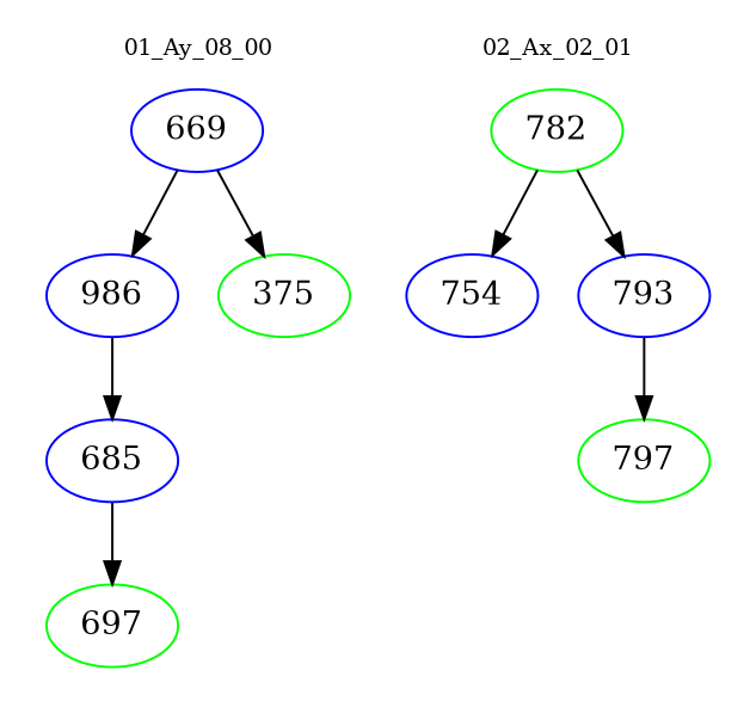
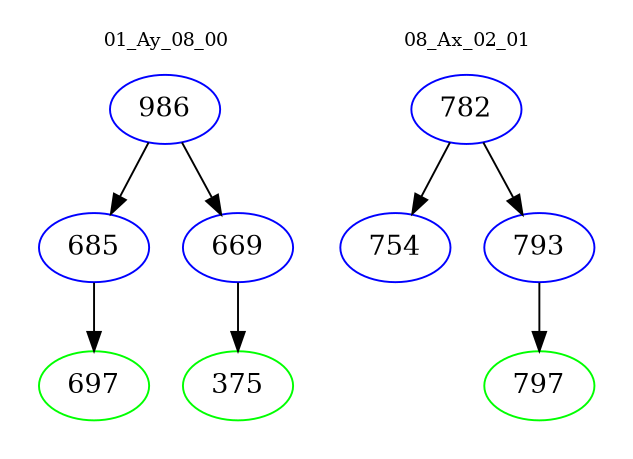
  digraph {
    node [color=blue]
    edge [color=black]
    n1 [label=986]
    n2 [label=685]
    n3 [label=669]
    n4 [color=green label=697]
    n5 [color=green label=375]
-   n6 [color=green label=782]
+   n6 [label=782]
    n7 [label=754]
    n8 [label=793]
    n9 [color=green label=797]
    subgraph cluster_1 {
      color=white
      fontsize=10
      label="01_Ay_08_00"
      n1
      n2
      n3
      n4
      n5
    }
    subgraph cluster_2 {
      color=white
      fontsize=10
-     label="02_Ax_02_01"
+     label="08_Ax_02_01"
      n6
      n7
      n8
      n9
    }
    n1 -> n2
-   n3 -> n1
+   n1 -> n3
    n2 -> n4
    n3 -> n5
    n6 -> n7
    n6 -> n8
    n8 -> n9
  }
